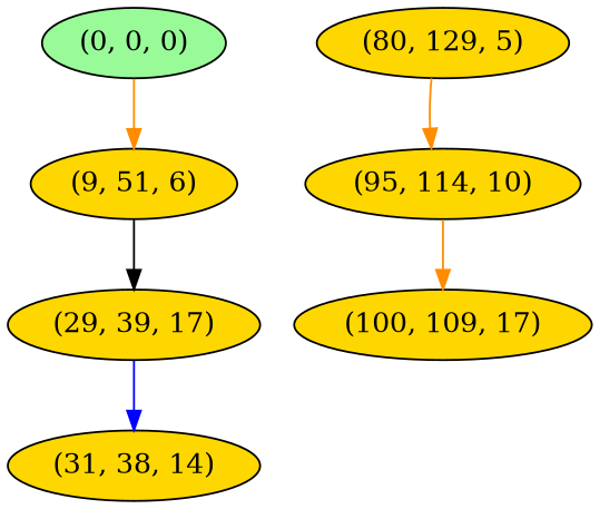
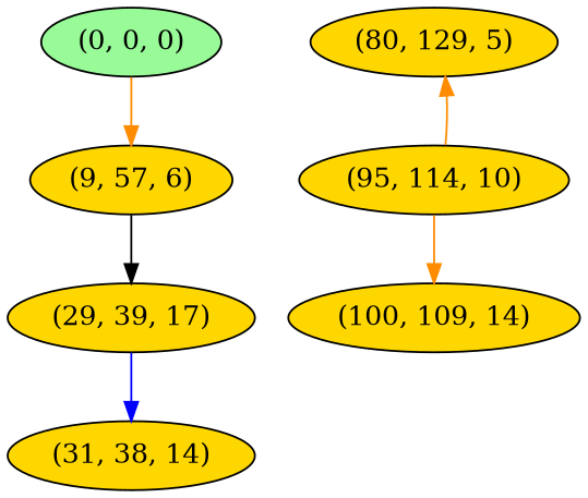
  digraph {
    node [fillcolor=gold style=filled]
    edge [color=darkorange]
    "(0, 0, 0)" [fillcolor=palegreen]
-   "(9, 57, 6)" [label="(9, 51, 6)"]
+   "(9, 57, 6)"
    "(29, 39, 17)"
    "(80, 129, 5)"
    "(95, 114, 10)"
    n6 [label="(31, 38, 14)"]
-   "(100, 109, 14)" [label="(100, 109, 17)"]
+   "(100, 109, 14)"
    "(0, 0, 0)" -> "(9, 57, 6)"
    "(9, 57, 6)" -> "(29, 39, 17)" [color=black]
    "(29, 39, 17)" -> n6 [color=blue]
-   "(80, 129, 5)" -> "(95, 114, 10)"
+   "(95, 114, 10)" -> "(80, 129, 5)"
    "(95, 114, 10)" -> "(100, 109, 14)"
  }
